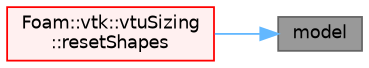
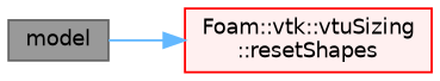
  digraph {
    rankdir=RL
    node [fontname=Helvetica fontsize=10 shape=box style=filled]
    n1 [color=gray40 fillcolor=grey60 fontcolor=black height=0.2 label=model width=0.4]
    n2 [color=red fillcolor="#FFF0F0" height=0.2 label="Foam::vtk::vtuSizing\l::resetShapes" width=0.4]
-   n1 -> n2 [color=steelblue1 dir=back fontname=Helvetica fontsize=10 labelfontname=Helvetica labelfontsize=10 style=solid]
+   n2 -> n1 [color=steelblue1 dir=back fontname=Helvetica fontsize=10 labelfontname=Helvetica labelfontsize=10 style=solid]
  }
